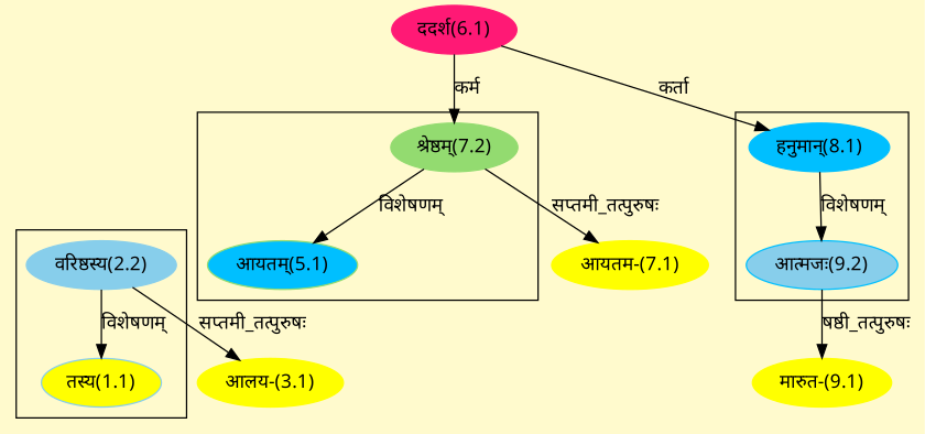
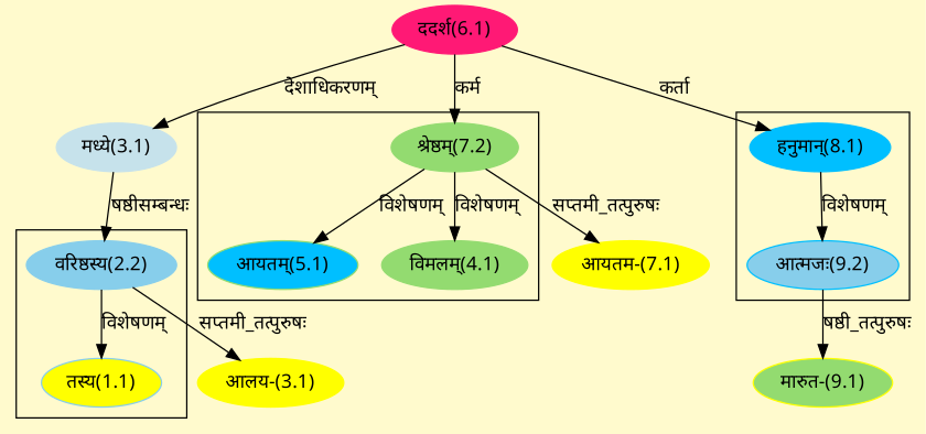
  digraph {
    bgcolor=lemonchiffon1
    compound=true
    fontname="Noto Sans"
    rankdir=BT
    node [color="#93DB70" fontname="Noto Sans" style=filled]
    edge [dir=back fontname="Noto Sans"]
    n1 [color="#87CEEB" fillcolor="#FFFF00" label="तस्य(1.1)"]
    n2 [color="#87CEEB" label="वरिष्ठस्य(2.2)"]
+   n3 [label="विमलम्(4.1)"]
    n4 [label="श्रेष्ठम्(7.2)"]
    n5 [fillcolor="#00BFFF" label="आयतम्(5.1)"]
    n6 [color="#00BFFF" fillcolor="#87CEEB" label="आत्मजः(9.2)"]
    n7 [color="#00BFFF" label="हनुमान्(8.1)"]
+   n8 [color="#C6E2EB" label="मध्ये(3.1)"]
    n9 [color="#FF1975" label="ददर्श(6.1)"]
    n10 [color="#FFFF00" label="आलय-(3.1)"]
    n11 [color="#FFFF00" label="आयतम-(7.1)"]
-   n12 [color="#FFFF00" label="मारुत-(9.1)"]
+   n12 [color="#FFFF00" label="मारुत-(9.1)" fillcolor="#93DB70"]
    subgraph cluster_1 {
      n1
      n2
    }
    subgraph cluster_2 {
+     n3
      n4
      n5
    }
    subgraph cluster_3 {
      n6
      n7
    }
    n1 -> n2 [label="विशेषणम्"]
+   n2 -> n8 [label="षष्ठीसम्बन्धः"]
+   n3 -> n4 [label="विशेषणम्"]
    n4 -> n9 [label="कर्म"]
    n5 -> n4 [label="विशेषणम्"]
    n6 -> n7 [label="विशेषणम्"]
    n7 -> n9 [label="कर्ता"]
+   n8 -> n9 [label="देशाधिकरणम्"]
    n10 -> n2 [label="सप्तमी_तत्पुरुषः"]
    n11 -> n4 [label="सप्तमी_तत्पुरुषः"]
    n12 -> n6 [label="षष्ठी_तत्पुरुषः"]
  }
